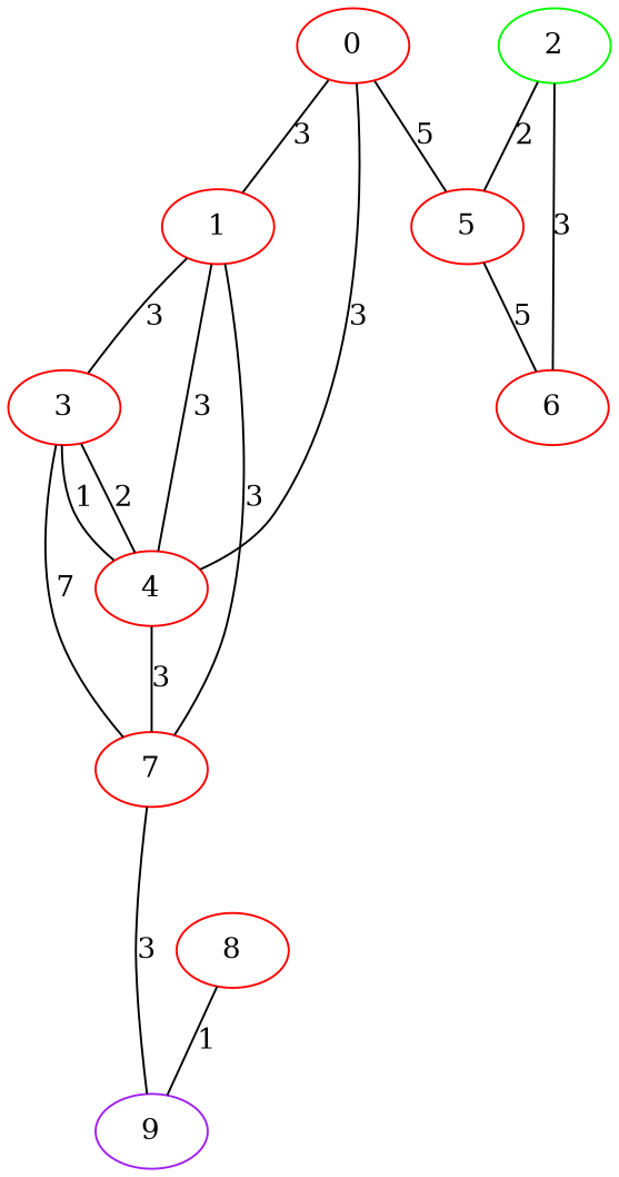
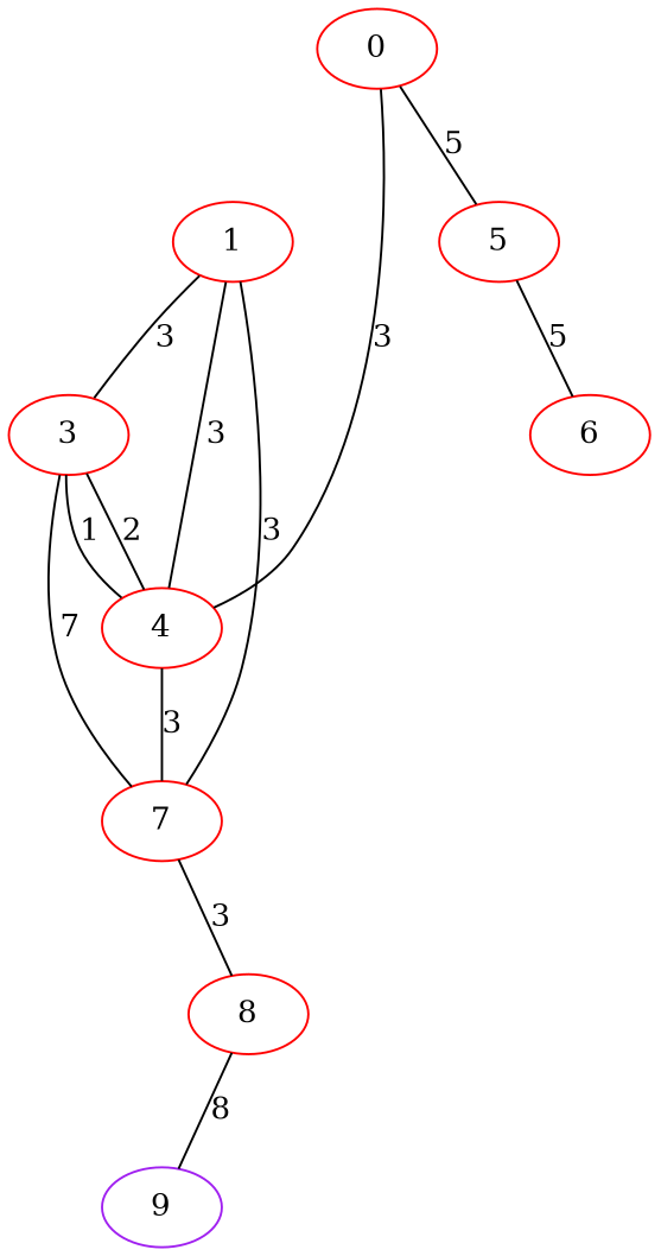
  graph {
    node [color=red weight=1]
    0
    1
    4
    5
    3
    7
-   2 [color=green weight=2]
    6
    8
    9 [color=purple weight=4]
-   0 -- 1 [label=3]
    0 -- 4 [label=3]
    0 -- 5 [label=5]
    1 -- 4 [label=3]
    1 -- 3 [label=3]
    1 -- 7 [label=3]
    4 -- 7 [label=3]
    5 -- 6 [label=5]
    3 -- 4 [label=2]
    3 -- 4 [label=1]
    3 -- 7 [label=7]
-   7 -- 9 [label=3]
-   2 -- 5 [label=2]
-   2 -- 6 [label=3]
-   8 -- 9 [label=1]
+   7 -- 8 [label=3]
+   8 -- 9 [label=8]
  }
